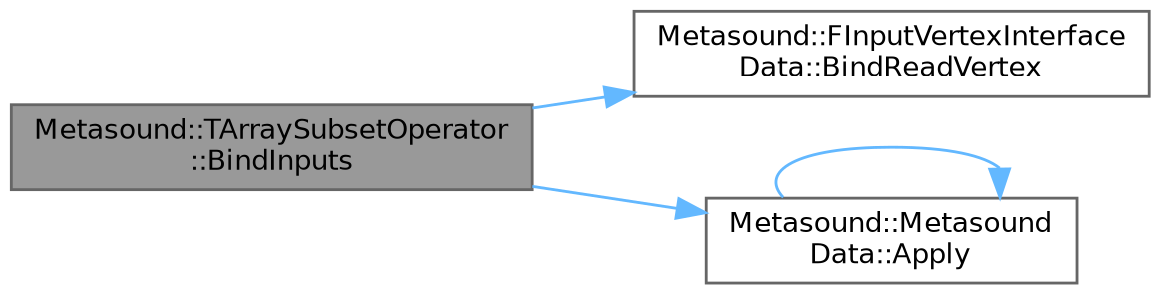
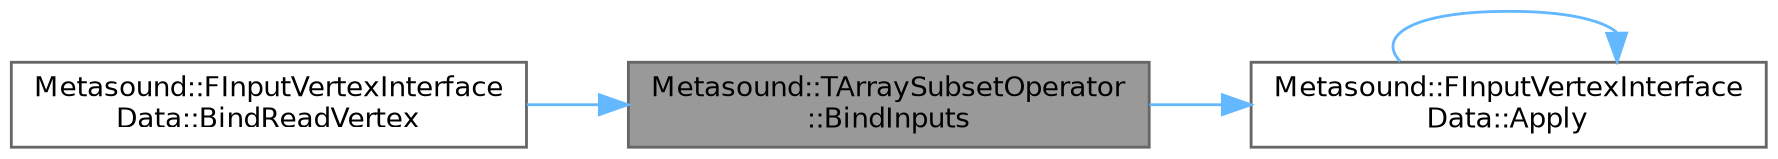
  digraph {
    rankdir=LR
    node [color=grey40 fillcolor=white fontname=Helvetica fontsize=10 shape=box style=filled]
    edge [color=steelblue1 fontname=Helvetica fontsize=10 labelfontname=Helvetica labelfontsize=10 style=solid]
    n1 [color=gray40 fillcolor=grey60 fontcolor=black height=0.2 label="Metasound::TArraySubsetOperator\l::BindInputs" width=0.4]
    n2 [height=0.2 label="Metasound::FInputVertexInterface\lData::BindReadVertex" width=0.4]
-   n3 [height=0.2 label="Metasound::Metasound\lData::Apply" width=0.4]
-   n1 -> n2
+   n3 [height=0.2 label="Metasound::FInputVertexInterface\lData::Apply" width=0.4]
+   n2 -> n1
    n1 -> n3
    n3 -> n3
  }
